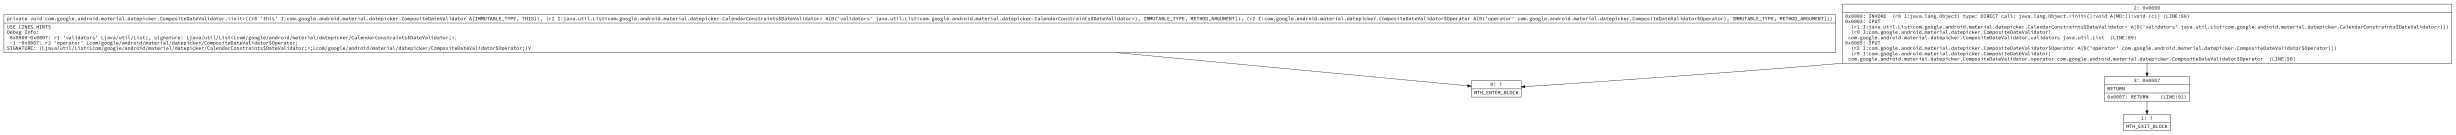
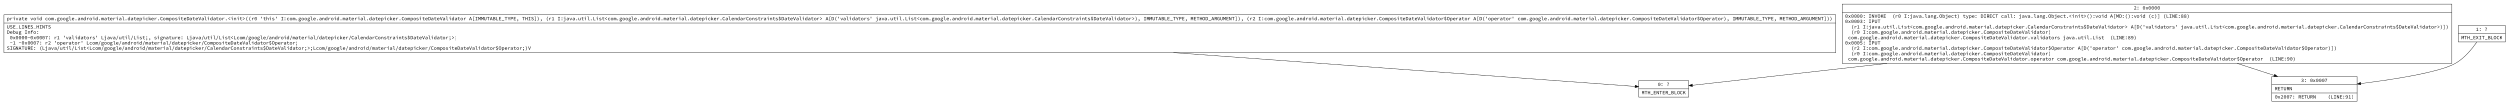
  digraph {
    fontname="Source Code Pro"
    node [fontname="Source Code Pro" shape=record]
    edge [fontname="Source Code Pro"]
    n1 [label="{0\:\ ?|MTH_ENTER_BLOCK\l}"]
    n2 [label="{2\:\ 0x0000|0x0000: INVOKE  (r0 I:java.lang.Object) type: DIRECT call: java.lang.Object.\<init\>():void A[MD:():void (c)] (LINE:88)\l0x0003: IPUT  \l  (r1 I:java.util.List\<com.google.android.material.datepicker.CalendarConstraints$DateValidator\> A[D('validators' java.util.List\<com.google.android.material.datepicker.CalendarConstraints$DateValidator\>)])\l  (r0 I:com.google.android.material.datepicker.CompositeDateValidator)\l com.google.android.material.datepicker.CompositeDateValidator.validators java.util.List  (LINE:89)\l0x0005: IPUT  \l  (r2 I:com.google.android.material.datepicker.CompositeDateValidator$Operator A[D('operator' com.google.android.material.datepicker.CompositeDateValidator$Operator)])\l  (r0 I:com.google.android.material.datepicker.CompositeDateValidator)\l com.google.android.material.datepicker.CompositeDateValidator.operator com.google.android.material.datepicker.CompositeDateValidator$Operator  (LINE:90)\l}"]
-   n3 [label="{3\:\ 0x0007|RETURN\l|0x0007: RETURN    (LINE:91)\l}"]
+   n3 [label="{3\:\ 0x0007|RETURN\l|0x2007: RETURN    (LINE:91)\l}"]
    n4 [label="{1\:\ ?|MTH_EXIT_BLOCK\l}"]
    n5 [label="{private void com.google.android.material.datepicker.CompositeDateValidator.\<init\>((r0 'this' I:com.google.android.material.datepicker.CompositeDateValidator A[IMMUTABLE_TYPE, THIS]), (r1 I:java.util.List\<com.google.android.material.datepicker.CalendarConstraints$DateValidator\> A[D('validators' java.util.List\<com.google.android.material.datepicker.CalendarConstraints$DateValidator\>), IMMUTABLE_TYPE, METHOD_ARGUMENT]), (r2 I:com.google.android.material.datepicker.CompositeDateValidator$Operator A[D('operator' com.google.android.material.datepicker.CompositeDateValidator$Operator), IMMUTABLE_TYPE, METHOD_ARGUMENT]))  | USE_LINES_HINTS\lDebug Info:\l  0x0000\-0x0007: r1 'validators' Ljava\/util\/List;, signature: Ljava\/util\/List\<Lcom\/google\/android\/material\/datepicker\/CalendarConstraints$DateValidator;\>;\l  \-1 \-0x0007: r2 'operator' Lcom\/google\/android\/material\/datepicker\/CompositeDateValidator$Operator;\lSIGNATURE: (Ljava\/util\/List\<Lcom\/google\/android\/material\/datepicker\/CalendarConstraints$DateValidator;\>;Lcom\/google\/android\/material\/datepicker\/CompositeDateValidator$Operator;)V\l}"]
    n2 -> n1
    n2 -> n3
-   n3 -> n4
+   n4 -> n3
    n5 -> n1
  }
